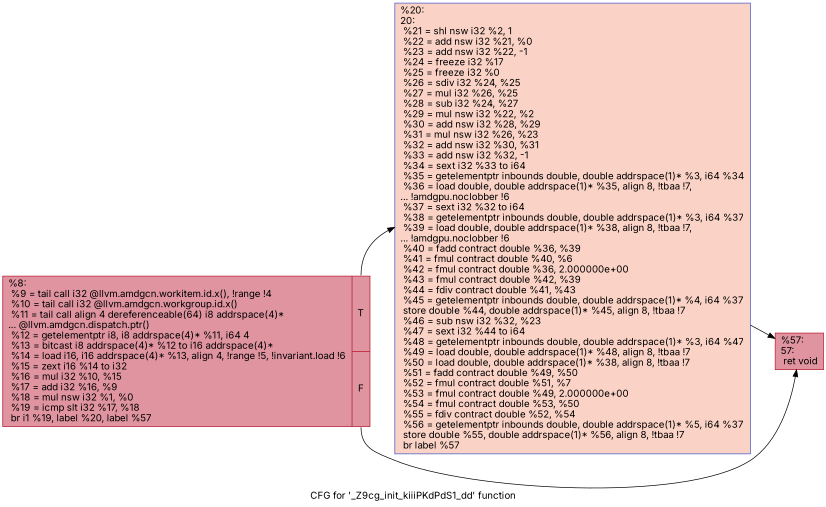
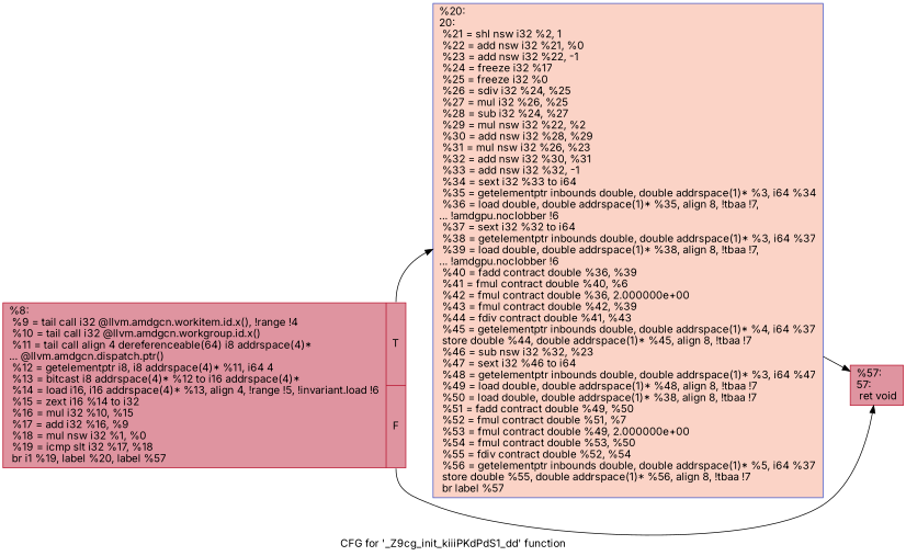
  digraph {
    label="CFG for '_Z9cg_init_kiiiPKdPdS1_dd' function"
    rankdir=LR
    fontname=Inter
    node [color="#b70d28ff" fillcolor="#b70d2870" shape=record style=filled fontname=Inter]
    edge [fontname=Inter]
    n1 [label="{%8:\l  %9 = tail call i32 @llvm.amdgcn.workitem.id.x(), !range !4\l  %10 = tail call i32 @llvm.amdgcn.workgroup.id.x()\l  %11 = tail call align 4 dereferenceable(64) i8 addrspace(4)*\l... @llvm.amdgcn.dispatch.ptr()\l  %12 = getelementptr i8, i8 addrspace(4)* %11, i64 4\l  %13 = bitcast i8 addrspace(4)* %12 to i16 addrspace(4)*\l  %14 = load i16, i16 addrspace(4)* %13, align 4, !range !5, !invariant.load !6\l  %15 = zext i16 %14 to i32\l  %16 = mul i32 %10, %15\l  %17 = add i32 %16, %9\l  %18 = mul nsw i32 %1, %0\l  %19 = icmp slt i32 %17, %18\l  br i1 %19, label %20, label %57\l|{<s0>T|<s1>F}}"]
-   n2 [color="#3d50c3ff" fillcolor="#f59c7d70" label="{%20:\l20:                                               \l  %21 = shl nsw i32 %2, 1\l  %22 = add nsw i32 %21, %0\l  %23 = add nsw i32 %22, -1\l  %24 = freeze i32 %17\l  %25 = freeze i32 %0\l  %26 = sdiv i32 %24, %25\l  %27 = mul i32 %26, %25\l  %28 = sub i32 %24, %27\l  %29 = mul nsw i32 %22, %2\l  %30 = add nsw i32 %28, %29\l  %31 = mul nsw i32 %26, %23\l  %32 = add nsw i32 %30, %31\l  %33 = add nsw i32 %32, -1\l  %34 = sext i32 %33 to i64\l  %35 = getelementptr inbounds double, double addrspace(1)* %3, i64 %34\l  %36 = load double, double addrspace(1)* %35, align 8, !tbaa !7,\l... !amdgpu.noclobber !6\l  %37 = sext i32 %32 to i64\l  %38 = getelementptr inbounds double, double addrspace(1)* %3, i64 %37\l  %39 = load double, double addrspace(1)* %38, align 8, !tbaa !7,\l... !amdgpu.noclobber !6\l  %40 = fadd contract double %36, %39\l  %41 = fmul contract double %40, %6\l  %42 = fmul contract double %36, 2.000000e+00\l  %43 = fmul contract double %42, %39\l  %44 = fdiv contract double %41, %43\l  %45 = getelementptr inbounds double, double addrspace(1)* %4, i64 %37\l  store double %44, double addrspace(1)* %45, align 8, !tbaa !7\l  %46 = sub nsw i32 %32, %23\l  %47 = sext i32 %44 to i64\l  %48 = getelementptr inbounds double, double addrspace(1)* %3, i64 %47\l  %49 = load double, double addrspace(1)* %48, align 8, !tbaa !7\l  %50 = load double, double addrspace(1)* %38, align 8, !tbaa !7\l  %51 = fadd contract double %49, %50\l  %52 = fmul contract double %51, %7\l  %53 = fmul contract double %49, 2.000000e+00\l  %54 = fmul contract double %53, %50\l  %55 = fdiv contract double %52, %54\l  %56 = getelementptr inbounds double, double addrspace(1)* %5, i64 %37\l  store double %55, double addrspace(1)* %56, align 8, !tbaa !7\l  br label %57\l}"]
+   n2 [color="#3d50c3ff" fillcolor="#f59c7d70" label="{%20:\l20:                                               \l  %21 = shl nsw i32 %2, 1\l  %22 = add nsw i32 %21, %0\l  %23 = add nsw i32 %22, -1\l  %24 = freeze i32 %17\l  %25 = freeze i32 %0\l  %26 = sdiv i32 %24, %25\l  %27 = mul i32 %26, %25\l  %28 = sub i32 %24, %27\l  %29 = mul nsw i32 %22, %2\l  %30 = add nsw i32 %28, %29\l  %31 = mul nsw i32 %26, %23\l  %32 = add nsw i32 %30, %31\l  %33 = add nsw i32 %32, -1\l  %34 = sext i32 %33 to i64\l  %35 = getelementptr inbounds double, double addrspace(1)* %3, i64 %34\l  %36 = load double, double addrspace(1)* %35, align 8, !tbaa !7,\l... !amdgpu.noclobber !6\l  %37 = sext i32 %32 to i64\l  %38 = getelementptr inbounds double, double addrspace(1)* %3, i64 %37\l  %39 = load double, double addrspace(1)* %38, align 8, !tbaa !7,\l... !amdgpu.noclobber !6\l  %40 = fadd contract double %36, %39\l  %41 = fmul contract double %40, %6\l  %42 = fmul contract double %36, 2.000000e+00\l  %43 = fmul contract double %42, %39\l  %44 = fdiv contract double %41, %43\l  %45 = getelementptr inbounds double, double addrspace(1)* %4, i64 %37\l  store double %44, double addrspace(1)* %45, align 8, !tbaa !7\l  %46 = sub nsw i32 %32, %23\l  %47 = sext i32 %46 to i64\l  %48 = getelementptr inbounds double, double addrspace(1)* %3, i64 %47\l  %49 = load double, double addrspace(1)* %48, align 8, !tbaa !7\l  %50 = load double, double addrspace(1)* %38, align 8, !tbaa !7\l  %51 = fadd contract double %49, %50\l  %52 = fmul contract double %51, %7\l  %53 = fmul contract double %49, 2.000000e+00\l  %54 = fmul contract double %53, %50\l  %55 = fdiv contract double %52, %54\l  %56 = getelementptr inbounds double, double addrspace(1)* %5, i64 %37\l  store double %55, double addrspace(1)* %56, align 8, !tbaa !7\l  br label %57\l}"]
    n3 [label="{%57:\l57:                                               \l  ret void\l}"]
    n1 -> n2 [tailport=s0]
    n1 -> n3 [tailport=s1]
    n2 -> n3
  }
